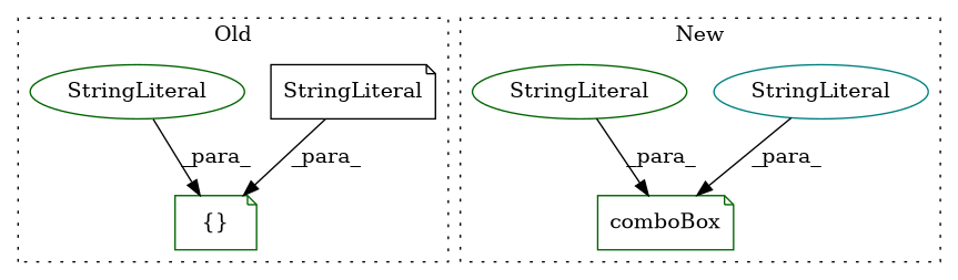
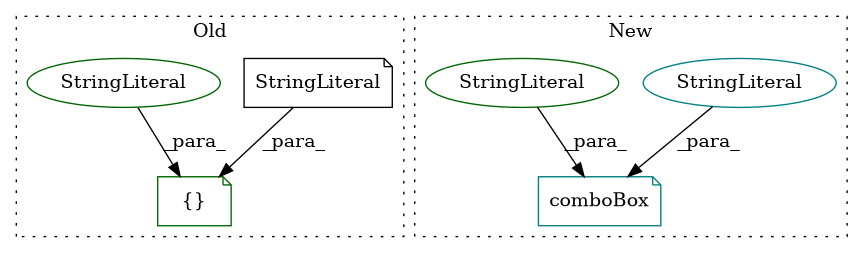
  digraph {
    node [a=45 shape=note color=darkgreen]
    n1 [a=4 l="1,1" label="{}" s="1502,1550"]
    n2 [l=11 label=StringLiteral s=1515 color=black]
    n3 [l=9 label=StringLiteral s=1527 shape=ellipse]
-   n4 [a=32 l="9,-5" label=comboBox s="1638,1815"]
+   n4 [a=32 l="9,-5" label=comboBox s="1638,1815" color=teal]
    n5 [l=8 label=StringLiteral s=1671 shape=ellipse color=teal]
    n6 [l=12 label=StringLiteral s=1680 shape=ellipse]
    subgraph cluster_1 {
      label=Old
      style=dotted
      n1
      n2
      n3
    }
    subgraph cluster_2 {
      label=New
      style=dotted
      n4
      n5
      n6
    }
    n2 -> n1 [label=_para_]
    n3 -> n1 [label=_para_]
    n5 -> n4 [label=_para_]
    n6 -> n4 [label=_para_]
  }
